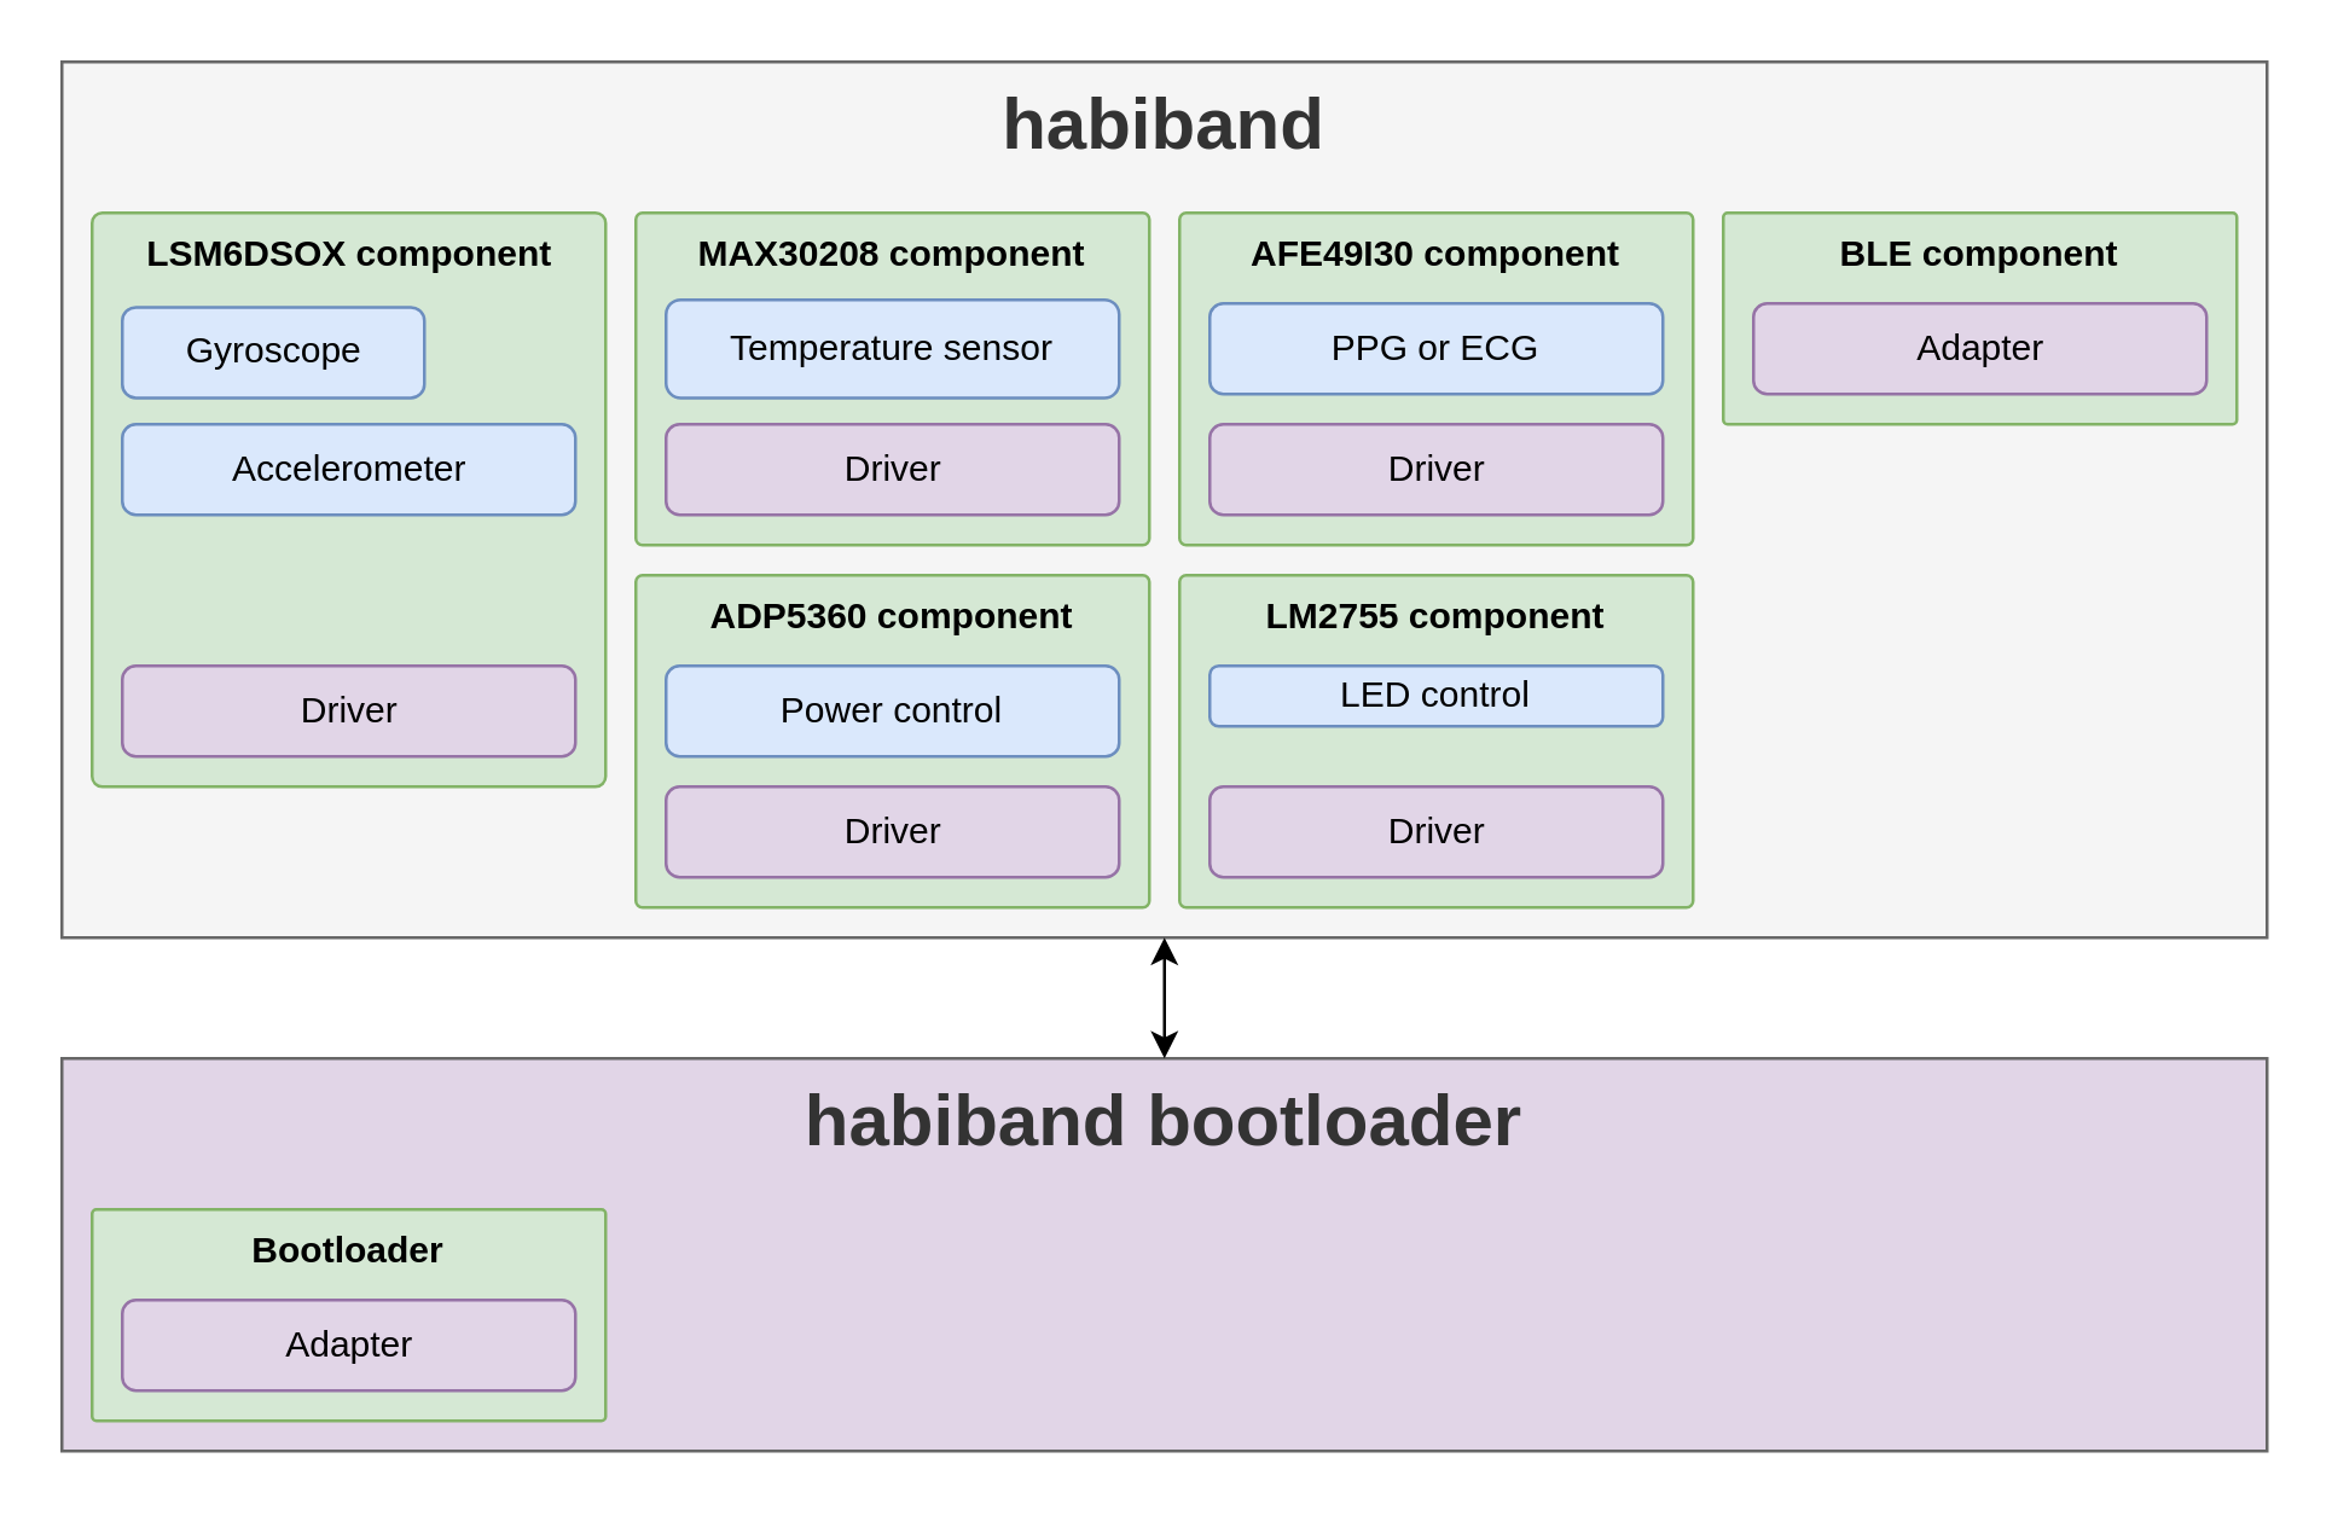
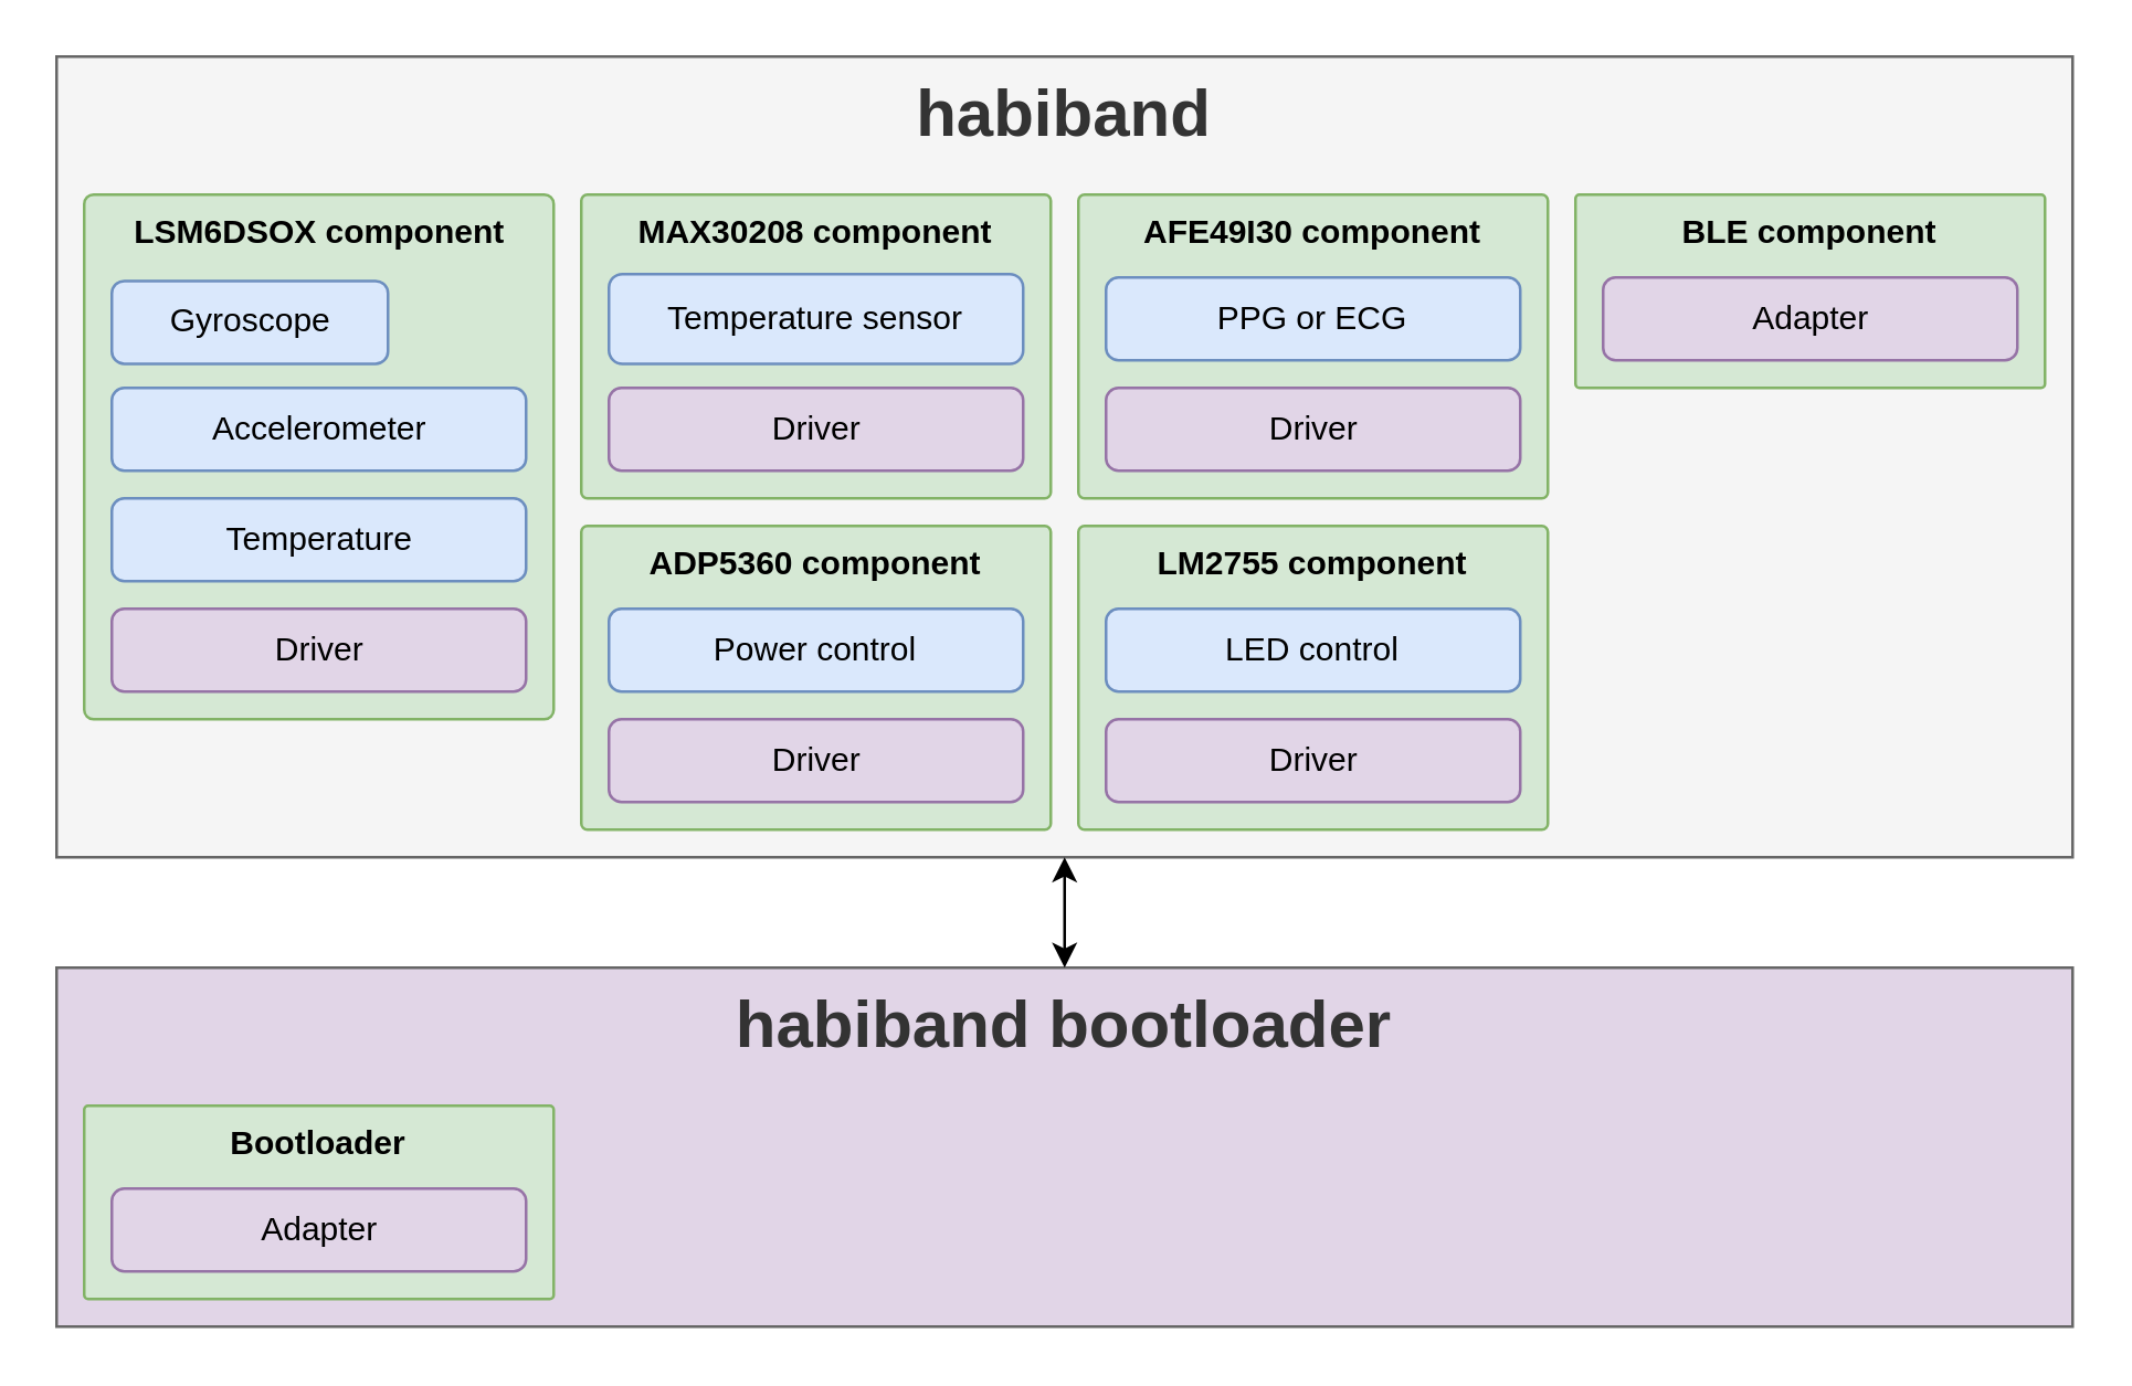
  <mxCell id="0" />
  <mxCell id="1" parent="0" />
  <mxCell id="2" value="&lt;font style=&quot;font-size: 24px&quot;&gt;habiband&lt;/font&gt;" style="rounded=1;whiteSpace=wrap;html=1;verticalAlign=top;fontSize=24;fontStyle=1;fillColor=#f5f5f5;strokeColor=#666666;fontColor=#333333;arcSize=0;" parent="1" vertex="1"><mxGeometry width="730" height="290" as="geometry" x="20" y="20" /></mxCell>
  <mxCell id="3" value="MAX30208 component" style="rounded=1;whiteSpace=wrap;html=1;verticalAlign=top;fontStyle=1;fillColor=#d5e8d4;strokeColor=#82b366;arcSize=2;" parent="1" vertex="1"><mxGeometry x="210" y="70" width="170" height="110" as="geometry" /></mxCell>
  <mxCell id="4" value="LSM6DSOX component" style="rounded=1;html=1;verticalAlign=top;fontStyle=1;fillColor=#d5e8d4;strokeColor=#82b366;arcSize=2;" parent="1" vertex="1"><mxGeometry x="30" y="70" width="170" height="190" as="geometry" /></mxCell>
  <mxCell id="5" value="AFE49I30 component" style="rounded=1;whiteSpace=wrap;html=1;verticalAlign=top;fontStyle=1;fillColor=#d5e8d4;strokeColor=#82b366;arcSize=2;" parent="1" vertex="1"><mxGeometry x="390" y="70" width="170" height="110" as="geometry" /></mxCell>
  <mxCell id="6" value="ADP5360 component" style="rounded=1;whiteSpace=wrap;html=1;verticalAlign=top;fontStyle=1;fillColor=#d5e8d4;strokeColor=#82b366;arcSize=2;" parent="1" vertex="1"><mxGeometry x="210" y="190" width="170" height="110" as="geometry" /></mxCell>
  <mxCell id="7" value="LM2755 component" style="rounded=1;whiteSpace=wrap;html=1;verticalAlign=top;fontStyle=1;fillColor=#d5e8d4;strokeColor=#82b366;arcSize=2;" parent="1" vertex="1"><mxGeometry x="390" y="190" width="170" height="110" as="geometry" /></mxCell>
  <mxCell id="8" value="BLE component" style="rounded=1;whiteSpace=wrap;html=1;fontSize=12;verticalAlign=top;fontStyle=1;fillColor=#d5e8d4;strokeColor=#82b366;arcSize=2;" parent="1" vertex="1"><mxGeometry x="570" y="70" width="170" height="70" as="geometry" /></mxCell>
  <mxCell id="9" value="Gyroscope" style="rounded=1;html=1;fontSize=12;fillColor=#dae8fc;strokeColor=#6c8ebf;" parent="1" vertex="1"><mxGeometry x="40" y="101.25" width="100" height="30" as="geometry" /></mxCell>
  <mxCell id="10" value="Accelerometer" style="rounded=1;html=1;fontSize=12;fillColor=#dae8fc;strokeColor=#6c8ebf;" parent="1" vertex="1"><mxGeometry x="40" y="140" width="150" height="30" as="geometry" /></mxCell>
+ <mxCell id="11" value="Temperature" style="rounded=1;html=1;fontSize=12;fillColor=#dae8fc;strokeColor=#6c8ebf;" parent="1" vertex="1"><mxGeometry x="40" y="180" width="150" height="30" as="geometry" /></mxCell>
  <mxCell id="12" value="Temperature sensor" style="rounded=1;whiteSpace=wrap;html=1;fontSize=12;horizontal=1;fillColor=#dae8fc;strokeColor=#6c8ebf;" parent="1" vertex="1"><mxGeometry x="220" y="98.75" width="150" height="32.5" as="geometry" /></mxCell>
  <mxCell id="13" value="Power control" style="rounded=1;whiteSpace=wrap;html=1;fontSize=12;fillColor=#dae8fc;strokeColor=#6c8ebf;" parent="1" vertex="1"><mxGeometry x="220" y="220" width="150" height="30" as="geometry" /></mxCell>
  <mxCell id="14" value="PPG or ECG" style="rounded=1;whiteSpace=wrap;html=1;fontSize=12;fillColor=#dae8fc;strokeColor=#6c8ebf;" parent="1" vertex="1"><mxGeometry x="400" y="100" width="150" height="30" as="geometry" /></mxCell>
- <mxCell id="15" value="LED control" style="rounded=1;whiteSpace=wrap;html=1;fontSize=12;fillColor=#dae8fc;strokeColor=#6c8ebf;" parent="1" vertex="1"><mxGeometry x="400" y="220" width="150" height="20" as="geometry" /></mxCell>
+ <mxCell id="15" value="LED control" style="rounded=1;whiteSpace=wrap;html=1;fontSize=12;fillColor=#dae8fc;strokeColor=#6c8ebf;" parent="1" vertex="1"><mxGeometry x="400" y="220" width="150" height="30" as="geometry" /></mxCell>
  <mxCell id="16" value="&lt;font style=&quot;font-size: 24px&quot;&gt;habiband bootloader&lt;/font&gt;" style="rounded=1;whiteSpace=wrap;html=1;verticalAlign=top;fontSize=24;fontStyle=1;fillColor=#e1d5e7;strokeColor=#666666;fontColor=#333333;arcSize=0;" vertex="1" parent="1"><mxGeometry y="350" width="730" height="130" as="geometry" x="20" /></mxCell>
  <mxCell id="17" value="Bootloader" style="rounded=1;whiteSpace=wrap;html=1;fontSize=12;verticalAlign=top;fontStyle=1;fillColor=#d5e8d4;strokeColor=#82b366;arcSize=2;" vertex="1" parent="1"><mxGeometry x="30" y="400" width="170" height="70" as="geometry" /></mxCell>
  <mxCell id="18" value="" style="endArrow=classic;startArrow=classic;html=1;entryX=0.5;entryY=1;entryDx=0;entryDy=0;exitX=0.5;exitY=0;exitDx=0;exitDy=0;" edge="1" parent="1" source="16" target="2"><mxGeometry width="50" height="50" relative="1" as="geometry"><mxPoint x="320" y="400" as="sourcePoint" /><mxPoint x="370" y="350" as="targetPoint" /></mxGeometry></mxCell>
  <mxCell id="19" value="Adapter" style="rounded=1;html=1;fontSize=12;fillColor=#e1d5e7;strokeColor=#9673a6;" vertex="1" parent="1"><mxGeometry x="40" y="430" width="150" height="30" as="geometry" /></mxCell>
  <mxCell id="20" value="Adapter" style="rounded=1;html=1;fontSize=12;fillColor=#e1d5e7;strokeColor=#9673a6;" vertex="1" parent="1"><mxGeometry x="580" y="100" width="150" height="30" as="geometry" /></mxCell>
  <mxCell id="21" value="Driver" style="rounded=1;html=1;fontSize=12;fillColor=#e1d5e7;strokeColor=#9673a6;" vertex="1" parent="1"><mxGeometry x="40" y="220" width="150" height="30" as="geometry" /></mxCell>
  <mxCell id="22" value="Driver" style="rounded=1;html=1;fontSize=12;fillColor=#e1d5e7;strokeColor=#9673a6;" vertex="1" parent="1"><mxGeometry x="220" y="140" width="150" height="30" as="geometry" /></mxCell>
  <mxCell id="23" value="Driver" style="rounded=1;html=1;fontSize=12;fillColor=#e1d5e7;strokeColor=#9673a6;" vertex="1" parent="1"><mxGeometry x="220" y="260" width="150" height="30" as="geometry" /></mxCell>
  <mxCell id="24" value="Driver" style="rounded=1;html=1;fontSize=12;fillColor=#e1d5e7;strokeColor=#9673a6;" vertex="1" parent="1"><mxGeometry x="400" y="140" width="150" height="30" as="geometry" /></mxCell>
  <mxCell id="25" value="Driver" style="rounded=1;html=1;fontSize=12;fillColor=#e1d5e7;strokeColor=#9673a6;" vertex="1" parent="1"><mxGeometry x="400" y="260" width="150" height="30" as="geometry" /></mxCell>
